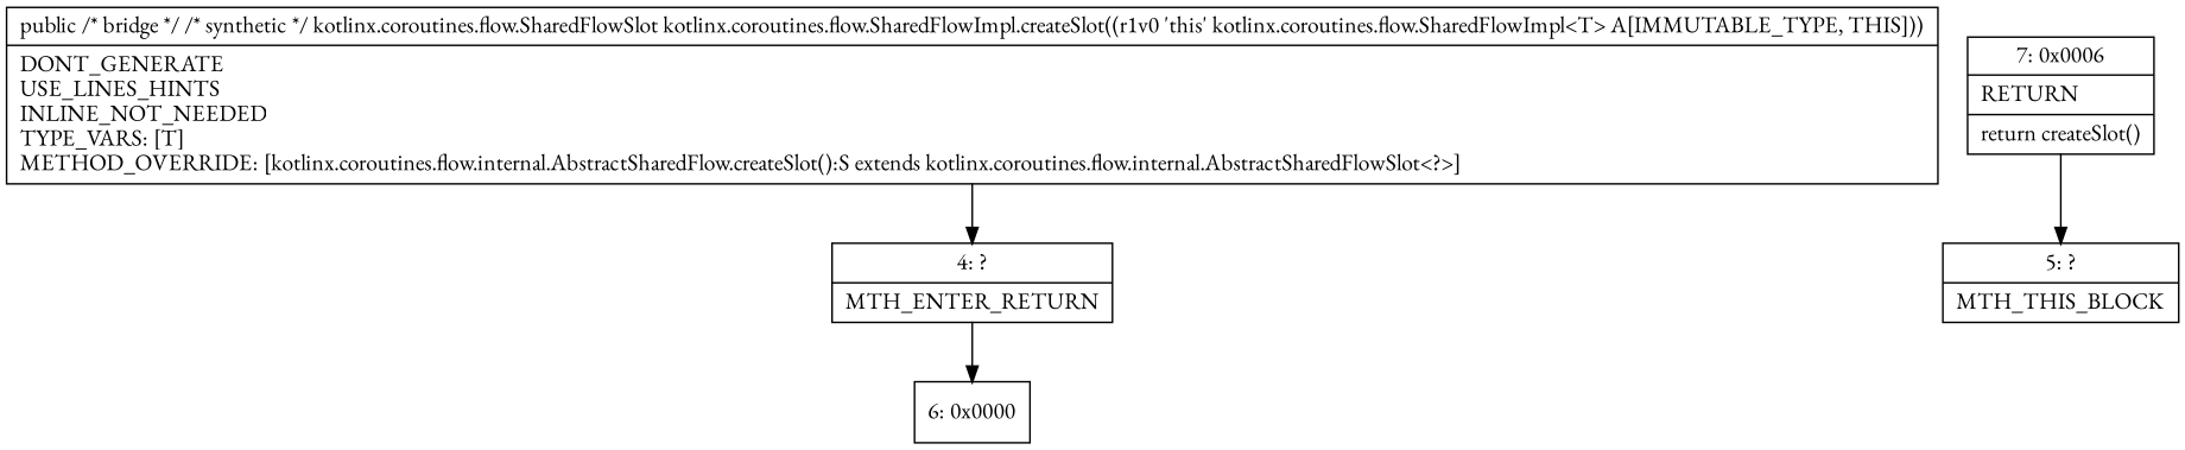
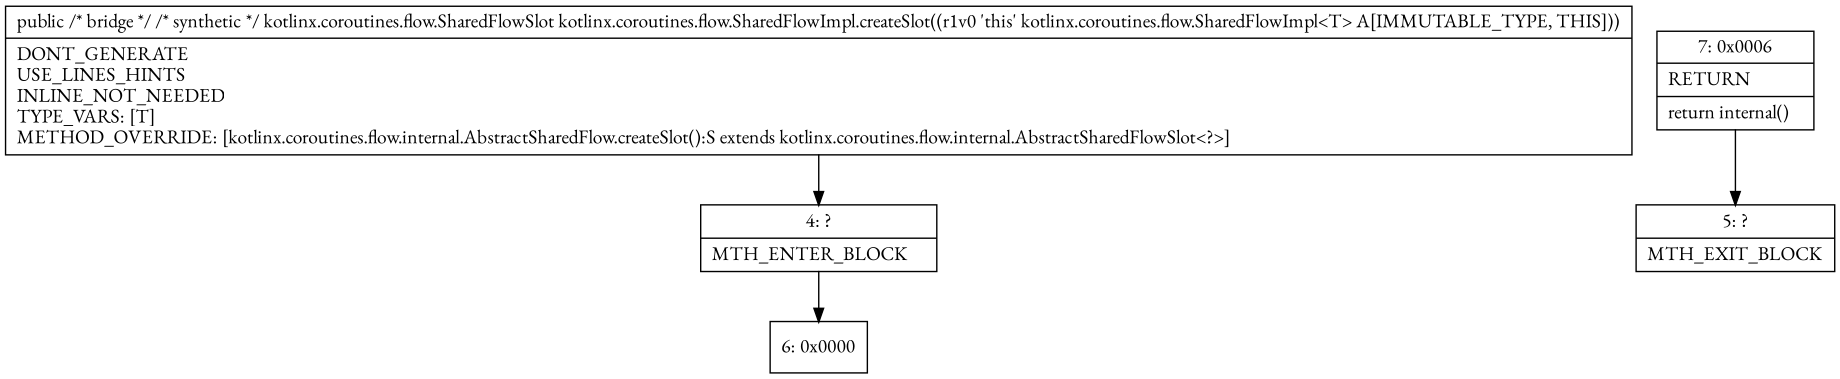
  digraph {
    fontname="EB Garamond"
    node [fontname="EB Garamond" shape=record]
    edge [fontname="EB Garamond"]
-   n1 [label="{4\:\ ?|MTH_ENTER_RETURN\l}"]
+   n1 [label="{4\:\ ?|MTH_ENTER_BLOCK\l}"]
    n2 [label="{6\:\ 0x0000}"]
-   n3 [label="{7\:\ 0x0006|RETURN\l|return createSlot()\l}"]
-   n4 [label="{5\:\ ?|MTH_THIS_BLOCK\l}"]
+   n3 [label="{7\:\ 0x0006|RETURN\l|return internal()\l}"]
+   n4 [label="{5\:\ ?|MTH_EXIT_BLOCK\l}"]
    n5 [label="{public \/* bridge *\/ \/* synthetic *\/ kotlinx.coroutines.flow.SharedFlowSlot kotlinx.coroutines.flow.SharedFlowImpl.createSlot((r1v0 'this' kotlinx.coroutines.flow.SharedFlowImpl\<T\> A[IMMUTABLE_TYPE, THIS]))  | DONT_GENERATE\lUSE_LINES_HINTS\lINLINE_NOT_NEEDED\lTYPE_VARS: [T]\lMETHOD_OVERRIDE: [kotlinx.coroutines.flow.internal.AbstractSharedFlow.createSlot():S extends kotlinx.coroutines.flow.internal.AbstractSharedFlowSlot\<?\>]\l}"]
    n1 -> n2
    n3 -> n4
    n5 -> n1
  }
